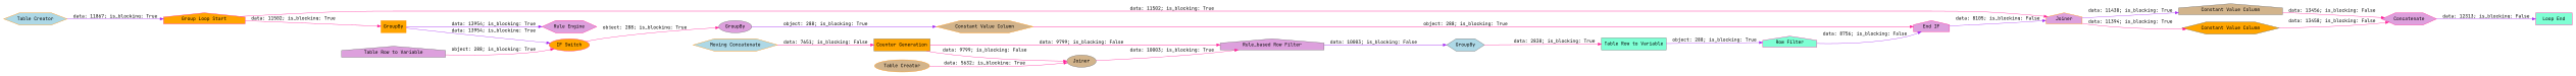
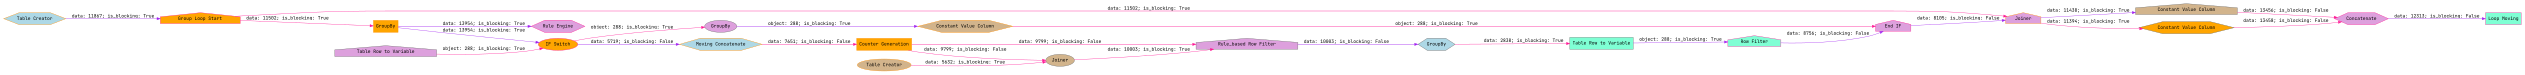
  digraph {
    fontname="JetBrains Mono"
    rankdir=LR
    node [color=gray40 fillcolor=plum fontname="JetBrains Mono" shape=house style=filled]
    edge [color=deeppink fontname="JetBrains Mono"]
    n1 [fillcolor=tan label="Constant Value Column"]
    n2 [color=deeppink label=Concatenate shape=hexagon]
-   n3 [color=deeppink fillcolor=aquamarine label="Loop End" shape=box]
+   n3 [color=deeppink fillcolor=aquamarine label="Loop Moving" shape=box]
    n4 [color=darkorange label=Joiner]
    n5 [fillcolor=orange label="Constant Value Column" shape=hexagon]
    n6 [fillcolor=aquamarine label="Table Row to Variable" shape=box]
    n7 [color=deeppink fillcolor=aquamarine label="Row Filter"]
    n8 [color=deeppink label="End IF"]
    n9 [color=deeppink fillcolor=orange label="Group Loop Start"]
    n10 [color=darkorange fillcolor=orange label=GroupBy shape=box]
    n11 [color=deeppink fillcolor=orange label="IF Switch" shape=ellipse]
    n12 [color=deeppink label="Rule Engine" shape=hexagon]
    n13 [label="Table Row to Variable"]
    n14 [color=darkorange fillcolor=lightblue label="Moving Concatenate" shape=hexagon]
    n15 [label=GroupBy shape=ellipse]
-   n16 [fillcolor=orange label="Counter Generation" shape=box]
+   n16 [color=darkorange fillcolor=orange label="Counter Generation" shape=box]
    n17 [fillcolor=tan label=Joiner shape=ellipse]
    n18 [label="Rule_based Row Filter"]
    n19 [fillcolor=lightblue label=GroupBy shape=hexagon]
    n20 [color=darkorange fillcolor=tan label="Constant Value Column" shape=hexagon]
    n21 [color=darkorange fillcolor=tan label="Table Creator" shape=ellipse]
    n22 [color=darkorange fillcolor=lightblue label="Table Creator" shape=hexagon]
    n1 -> n2 [label="data: 13456; is_blocking: False"]
    n2 -> n3 [color=purple label="data: 12313; is_blocking: False"]
    n4 -> n1 [color=purple label="data: 11438; is_blocking: True"]
    n4 -> n5 [label="data: 11394; is_blocking: True"]
    n5 -> n2 [label="data: 13458; is_blocking: False"]
    n6 -> n7 [color=purple label="object: 288; is_blocking: True"]
    n7 -> n8 [color=purple label="data: 8756; is_blocking: False"]
    n8 -> n4 [color=purple label="data: 8105; is_blocking: False"]
    n9 -> n4 [label="data: 11502; is_blocking: True"]
    n9 -> n10 [label="data: 11502; is_blocking: True"]
    n10 -> n11 [color=purple label="data: 13954; is_blocking: True"]
    n10 -> n12 [color=purple label="data: 13954; is_blocking: True"]
+   n11 -> n14 [color=purple label="data: 5719; is_blocking: False"]
    n11 -> n15 [label="object: 288; is_blocking: True"]
    n13 -> n11 [label="object: 288; is_blocking: True"]
    n14 -> n16 [label="data: 7651; is_blocking: False"]
    n15 -> n20 [color=purple label="object: 288; is_blocking: True"]
    n16 -> n17 [label="data: 9799; is_blocking: False"]
    n16 -> n18 [label="data: 9799; is_blocking: False"]
    n17 -> n18 [label="data: 10003; is_blocking: True"]
    n18 -> n19 [color=purple label="data: 10003; is_blocking: False"]
    n19 -> n6 [label="data: 2838; is_blocking: True"]
    n20 -> n8 [label="object: 288; is_blocking: True"]
    n21 -> n17 [label="data: 5632; is_blocking: True"]
    n22 -> n9 [color=purple label="data: 11867; is_blocking: True"]
  }
